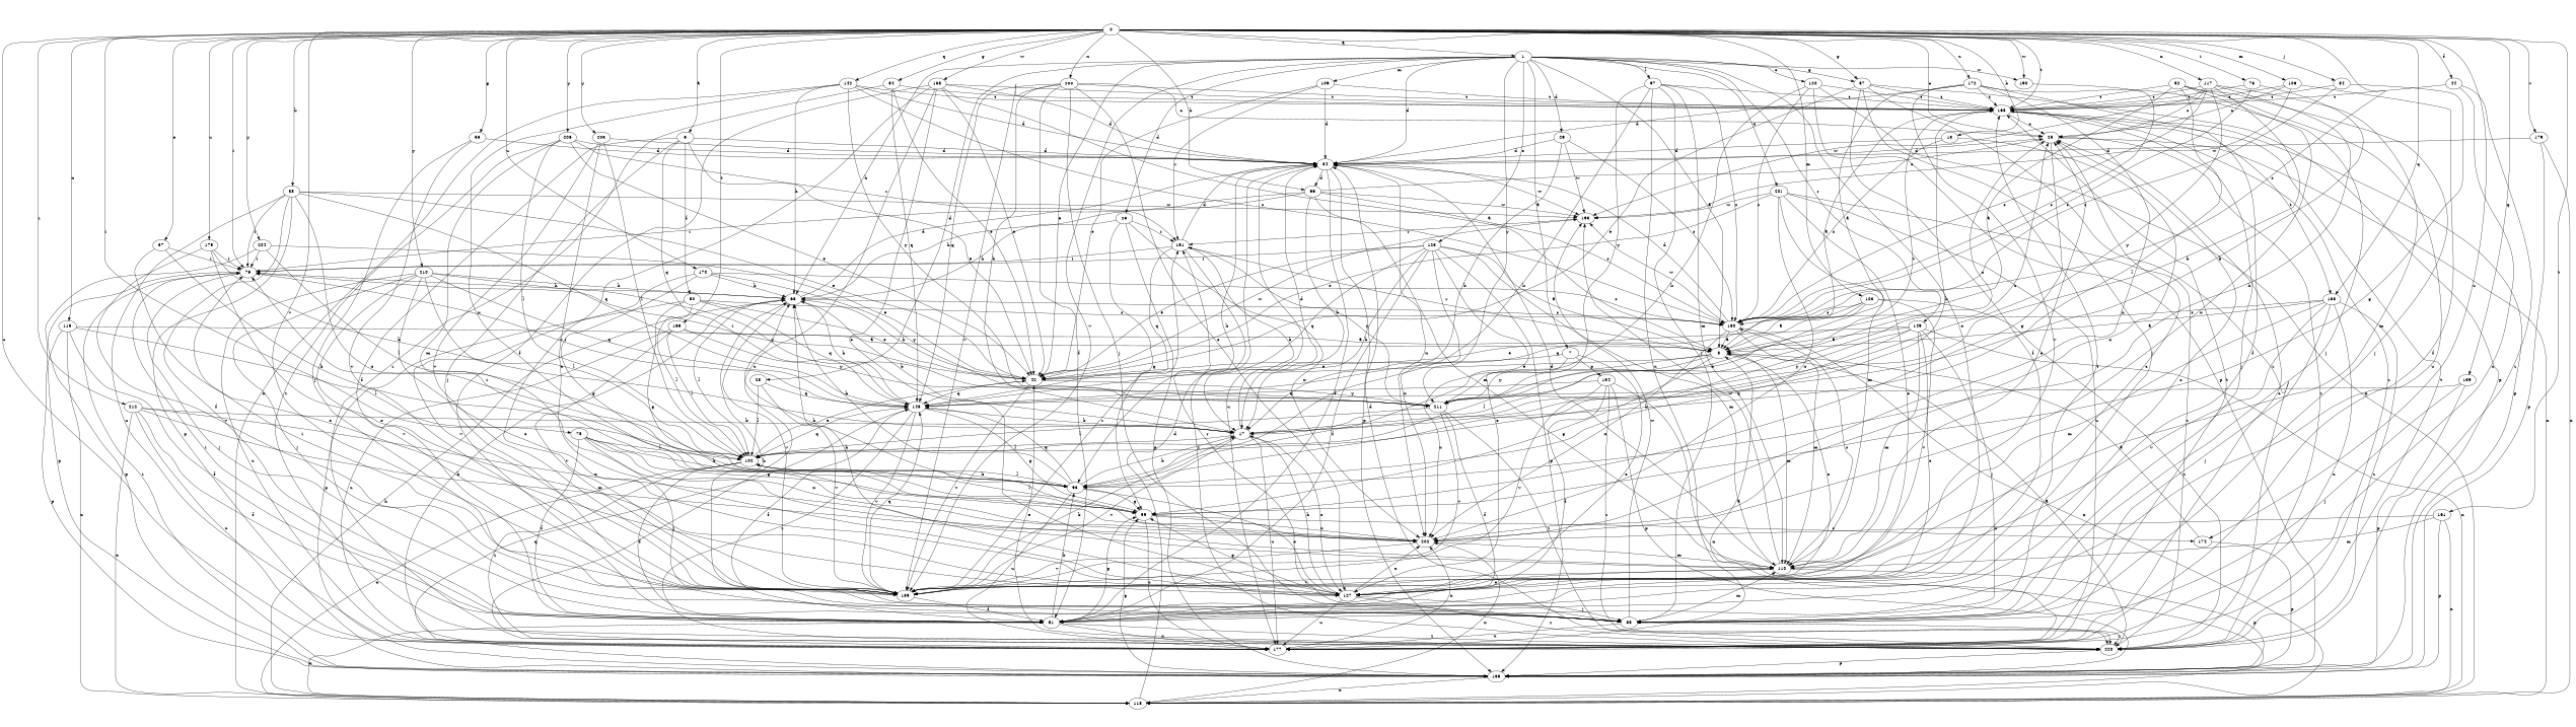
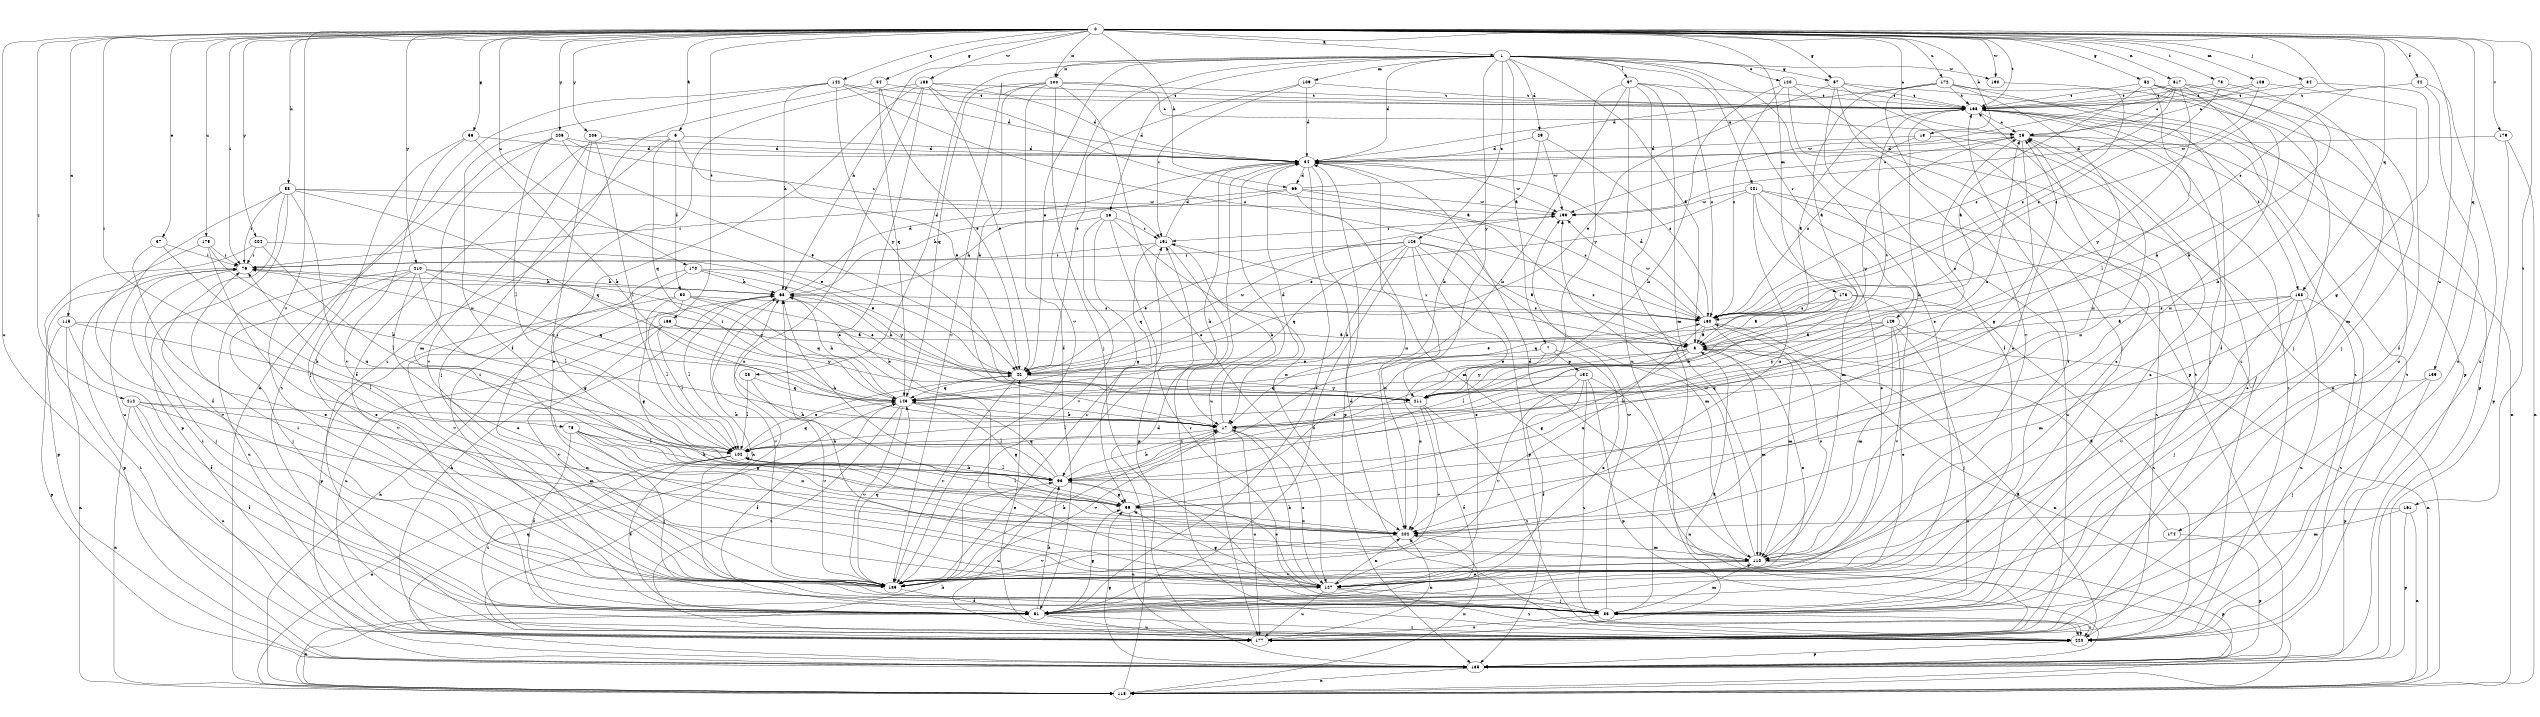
  strict digraph {
    0
    1
    6
    13
    25
    37
    44
    52
    54
    56
    57
    66
    73
    75
    76
    84
    88
-   103
+   103 [label=173]
    106
    115
-   117
+   117 [label=817]
    138
    139
    142
    160
    161
    166
    168
    170
    172
    174
    175
    177
    179
    185
    188
    190
    200
    204
    205
    206
    210
    212
    7
    8
    26
    28
    29
    34
    42
    68
    97
    109
    120
    123
    127
    149
    201
    211
    50
    51
    85
    143
    202
    59
    118
    220
    93
    102
    17
    135
    110
    193
    151
    134
    0 -> 1 [label=a]
    0 -> 6 [label=a]
    0 -> 13 [label=b]
    0 -> 25 [label=c]
    0 -> 37 [label=e]
    0 -> 44 [label=f]
+   0 -> 52 [label=g]
    0 -> 54 [label=g]
    0 -> 56 [label=g]
    0 -> 57 [label=g]
    0 -> 66 [label=h]
    0 -> 73 [label=i]
    0 -> 75 [label=i]
    0 -> 76 [label=i]
    0 -> 84 [label=j]
    0 -> 88 [label=k]
    0 -> 103 [label=m]
    0 -> 106 [label=m]
    0 -> 115 [label=n]
    0 -> 117 [label=n]
    0 -> 138 [label=q]
    0 -> 139 [label=q]
    0 -> 142 [label=q]
    0 -> 160 [label=s]
    0 -> 161 [label=t]
    0 -> 166 [label=t]
    0 -> 168 [label=t]
    0 -> 170 [label=u]
    0 -> 172 [label=u]
    0 -> 174 [label=u]
    0 -> 175 [label=u]
    0 -> 177 [label=u]
    0 -> 179 [label=v]
    0 -> 185 [label=v]
    0 -> 188 [label=w]
    0 -> 190 [label=w]
    0 -> 200 [label=x]
    0 -> 204 [label=y]
    0 -> 205 [label=y]
    0 -> 206 [label=y]
    0 -> 210 [label=y]
    0 -> 212 [label=z]
    1 -> 57 [label=g]
    1 -> 185 [label=v]
    1 -> 190 [label=w]
+   1 -> 200 [label=x]
    1 -> 7 [label=a]
    1 -> 8 [label=a]
    1 -> 26 [label=d]
    1 -> 28 [label=d]
    1 -> 29 [label=d]
    1 -> 34 [label=d]
    1 -> 42 [label=e]
    1 -> 68 [label=h]
    1 -> 97 [label=l]
    1 -> 109 [label=m]
    1 -> 120 [label=o]
    1 -> 123 [label=o]
    1 -> 127 [label=o]
    1 -> 149 [label=r]
    1 -> 201 [label=x]
    1 -> 211 [label=y]
    6 -> 34 [label=d]
    6 -> 42 [label=e]
    6 -> 50 [label=f]
    6 -> 51 [label=f]
    6 -> 85 [label=j]
    6 -> 143 [label=q]
    13 -> 160 [label=s]
    13 -> 34 [label=d]
    13 -> 202 [label=x]
    25 -> 34 [label=d]
-   151 -> 211 [label=y]
+   25 -> 211 [label=y]
    25 -> 59 [label=g]
    25 -> 118 [label=n]
    25 -> 220 [label=z]
    37 -> 76 [label=i]
    37 -> 127 [label=o]
    37 -> 93 [label=k]
    44 -> 168 [label=t]
    44 -> 177 [label=u]
    44 -> 220 [label=z]
    52 -> 168 [label=t]
    52 -> 177 [label=u]
    52 -> 8 [label=a]
    52 -> 85 [label=j]
    52 -> 202 [label=x]
    52 -> 102 [label=l]
    54 -> 168 [label=t]
    54 -> 42 [label=e]
    54 -> 143 [label=q]
    54 -> 220 [label=z]
    56 -> 185 [label=v]
    56 -> 34 [label=d]
    56 -> 85 [label=j]
-   66 -> 17 [label=b]
+   56 -> 17 [label=b]
    57 -> 168 [label=t]
    57 -> 42 [label=e]
    57 -> 51 [label=f]
    57 -> 85 [label=j]
    57 -> 220 [label=z]
    57 -> 135 [label=p]
    66 -> 25 [label=c]
    66 -> 76 [label=i]
    66 -> 160 [label=s]
    66 -> 68 [label=h]
    66 -> 110 [label=m]
    66 -> 193 [label=w]
    73 -> 160 [label=s]
    73 -> 168 [label=t]
    73 -> 17 [label=b]
    75 -> 51 [label=f]
    75 -> 85 [label=j]
    75 -> 202 [label=x]
    75 -> 59 [label=g]
    75 -> 93 [label=k]
    75 -> 102 [label=l]
    76 -> 68 [label=h]
    76 -> 85 [label=j]
    76 -> 135 [label=p]
    84 -> 160 [label=s]
    84 -> 168 [label=t]
    84 -> 59 [label=g]
    88 -> 76 [label=i]
    88 -> 177 [label=u]
    88 -> 42 [label=e]
    88 -> 51 [label=f]
    88 -> 143 [label=q]
    88 -> 202 [label=x]
    88 -> 135 [label=p]
    88 -> 193 [label=w]
    103 -> 160 [label=s]
    103 -> 185 [label=v]
    103 -> 8 [label=a]
    103 -> 143 [label=q]
    103 -> 220 [label=z]
    103 -> 17 [label=b]
    106 -> 25 [label=c]
    106 -> 168 [label=t]
    106 -> 51 [label=f]
    106 -> 193 [label=w]
    115 -> 8 [label=a]
    115 -> 51 [label=f]
    115 -> 118 [label=n]
    115 -> 102 [label=l]
    115 -> 135 [label=p]
    117 -> 25 [label=c]
    117 -> 160 [label=s]
    117 -> 168 [label=t]
    117 -> 211 [label=y]
    117 -> 93 [label=k]
    117 -> 17 [label=b]
    117 -> 110 [label=m]
    117 -> 193 [label=w]
    138 -> 160 [label=s]
    138 -> 177 [label=u]
    138 -> 185 [label=v]
    138 -> 8 [label=a]
    138 -> 85 [label=j]
    138 -> 220 [label=z]
    138 -> 110 [label=m]
    139 -> 85 [label=j]
    139 -> 143 [label=q]
    139 -> 135 [label=p]
    142 -> 160 [label=s]
    142 -> 168 [label=t]
    142 -> 34 [label=d]
    142 -> 68 [label=h]
    142 -> 211 [label=y]
    142 -> 202 [label=x]
    142 -> 118 [label=n]
    160 -> 8 [label=a]
    160 -> 34 [label=d]
    160 -> 202 [label=x]
    160 -> 118 [label=n]
    160 -> 110 [label=m]
    160 -> 193 [label=w]
    161 -> 202 [label=x]
    161 -> 118 [label=n]
    161 -> 135 [label=p]
    161 -> 110 [label=m]
    166 -> 177 [label=u]
    166 -> 185 [label=v]
    166 -> 8 [label=a]
    166 -> 211 [label=y]
    166 -> 102 [label=l]
    168 -> 25 [label=c]
    168 -> 138 [label=t]
    168 -> 8 [label=a]
    168 -> 85 [label=j]
    168 -> 220 [label=z]
    168 -> 93 [label=k]
    168 -> 135 [label=p]
    170 -> 160 [label=s]
    170 -> 185 [label=v]
    170 -> 68 [label=h]
    170 -> 211 [label=y]
    170 -> 59 [label=g]
    172 -> 168 [label=t]
    172 -> 185 [label=v]
    172 -> 8 [label=a]
    172 -> 34 [label=d]
    172 -> 51 [label=f]
    172 -> 85 [label=j]
    172 -> 202 [label=x]
    174 -> 8 [label=a]
    174 -> 135 [label=p]
    175 -> 76 [label=i]
    175 -> 185 [label=v]
    175 -> 127 [label=o]
    175 -> 17 [label=b]
    177 -> 25 [label=c]
    177 -> 168 [label=t]
    177 -> 8 [label=a]
    177 -> 68 [label=h]
    177 -> 202 [label=x]
    179 -> 34 [label=d]
    179 -> 118 [label=n]
    179 -> 135 [label=p]
    185 -> 25 [label=c]
    185 -> 76 [label=i]
    185 -> 51 [label=f]
    185 -> 143 [label=q]
    185 -> 17 [label=b]
    185 -> 151 [label=r]
    188 -> 168 [label=t]
    188 -> 177 [label=u]
    188 -> 185 [label=v]
    188 -> 8 [label=a]
    188 -> 34 [label=d]
    188 -> 42 [label=e]
    188 -> 127 [label=o]
    188 -> 51 [label=f]
    190 -> 160 [label=s]
    200 -> 25 [label=c]
    200 -> 168 [label=t]
    200 -> 185 [label=v]
    200 -> 127 [label=o]
    200 -> 51 [label=f]
    200 -> 85 [label=j]
    200 -> 143 [label=q]
    200 -> 17 [label=b]
    204 -> 76 [label=i]
    204 -> 42 [label=e]
    204 -> 102 [label=l]
    204 -> 135 [label=p]
    205 -> 185 [label=v]
    205 -> 34 [label=d]
    205 -> 127 [label=o]
    205 -> 102 [label=l]
    206 -> 34 [label=d]
    206 -> 42 [label=e]
    206 -> 220 [label=z]
    206 -> 102 [label=l]
    206 -> 110 [label=m]
    206 -> 151 [label=r]
    210 -> 177 [label=u]
    210 -> 185 [label=v]
    210 -> 68 [label=h]
    210 -> 127 [label=o]
    210 -> 211 [label=y]
    210 -> 85 [label=j]
    210 -> 143 [label=q]
    210 -> 102 [label=l]
    212 -> 177 [label=u]
    212 -> 51 [label=f]
    212 -> 202 [label=x]
    212 -> 118 [label=n]
    212 -> 17 [label=b]
    212 -> 110 [label=m]
    7 -> 42 [label=e]
    7 -> 127 [label=o]
    7 -> 202 [label=x]
    7 -> 134 [label=p]
    8 -> 42 [label=e]
    8 -> 127 [label=o]
    8 -> 211 [label=y]
    8 -> 59 [label=g]
    8 -> 102 [label=l]
    8 -> 110 [label=m]
    8 -> 151 [label=r]
+   26 -> 185 [label=v]
    26 -> 68 [label=h]
    26 -> 202 [label=x]
    26 -> 59 [label=g]
    26 -> 135 [label=p]
    26 -> 151 [label=r]
    28 -> 185 [label=v]
    28 -> 143 [label=q]
    28 -> 102 [label=l]
    29 -> 160 [label=s]
    29 -> 34 [label=d]
    29 -> 17 [label=b]
    29 -> 193 [label=w]
    34 -> 66 [label=d]
    34 -> 177 [label=u]
    34 -> 51 [label=f]
    34 -> 202 [label=x]
    34 -> 93 [label=k]
    34 -> 135 [label=p]
    34 -> 193 [label=w]
    42 -> 76 [label=i]
    42 -> 185 [label=v]
    42 -> 68 [label=h]
    42 -> 211 [label=y]
    42 -> 143 [label=q]
    42 -> 193 [label=w]
    68 -> 160 [label=s]
    68 -> 185 [label=v]
    68 -> 34 [label=d]
    68 -> 102 [label=l]
    68 -> 17 [label=b]
    97 -> 160 [label=s]
    97 -> 168 [label=t]
    97 -> 177 [label=u]
    97 -> 211 [label=y]
    97 -> 85 [label=j]
    97 -> 93 [label=k]
    97 -> 110 [label=m]
    109 -> 168 [label=t]
    109 -> 34 [label=d]
    109 -> 42 [label=e]
    109 -> 151 [label=r]
    120 -> 160 [label=s]
    120 -> 168 [label=t]
    120 -> 118 [label=n]
    120 -> 93 [label=k]
    120 -> 135 [label=p]
    123 -> 76 [label=i]
    123 -> 8 [label=a]
    123 -> 42 [label=e]
    123 -> 127 [label=o]
    123 -> 51 [label=f]
    123 -> 143 [label=q]
    123 -> 202 [label=x]
    123 -> 17 [label=b]
    123 -> 135 [label=p]
    123 -> 110 [label=m]
    127 -> 177 [label=u]
    127 -> 68 [label=h]
    127 -> 85 [label=j]
    127 -> 202 [label=x]
    127 -> 59 [label=g]
    127 -> 220 [label=z]
    127 -> 17 [label=b]
    149 -> 8 [label=a]
    149 -> 42 [label=e]
    149 -> 127 [label=o]
    149 -> 211 [label=y]
    149 -> 85 [label=j]
    149 -> 118 [label=n]
    149 -> 93 [label=k]
    149 -> 110 [label=m]
    201 -> 177 [label=u]
    201 -> 42 [label=e]
    201 -> 127 [label=o]
    201 -> 202 [label=x]
    201 -> 220 [label=z]
    201 -> 110 [label=m]
    201 -> 193 [label=w]
    211 -> 25 [label=c]
    211 -> 168 [label=t]
    211 -> 185 [label=v]
    211 -> 51 [label=f]
    211 -> 220 [label=z]
    211 -> 102 [label=l]
    50 -> 160 [label=s]
    50 -> 42 [label=e]
    50 -> 143 [label=q]
    50 -> 59 [label=g]
    50 -> 102 [label=l]
    50 -> 135 [label=p]
    51 -> 25 [label=c]
    51 -> 76 [label=i]
    51 -> 168 [label=t]
    51 -> 177 [label=u]
    51 -> 59 [label=g]
    51 -> 118 [label=n]
    51 -> 220 [label=z]
    51 -> 93 [label=k]
    85 -> 177 [label=u]
    85 -> 68 [label=h]
    85 -> 220 [label=z]
    85 -> 110 [label=m]
    85 -> 193 [label=w]
    85 -> 151 [label=r]
    143 -> 76 [label=i]
    143 -> 185 [label=v]
    143 -> 68 [label=h]
    143 -> 51 [label=f]
    143 -> 59 [label=g]
    143 -> 220 [label=z]
    143 -> 17 [label=b]
    202 -> 185 [label=v]
    202 -> 68 [label=h]
    202 -> 110 [label=m]
-   59 -> 174 [label=s]
+   59 -> 160 [label=s]
    59 -> 177 [label=u]
    59 -> 202 [label=x]
    59 -> 102 [label=l]
    118 -> 34 [label=d]
    118 -> 68 [label=h]
    118 -> 202 [label=x]
+   118 -> 93 [label=k]
    220 -> 168 [label=t]
    220 -> 8 [label=a]
    220 -> 34 [label=d]
    220 -> 42 [label=e]
    220 -> 135 [label=p]
    93 -> 76 [label=i]
    93 -> 177 [label=u]
    93 -> 68 [label=h]
    93 -> 127 [label=o]
    93 -> 143 [label=q]
    93 -> 59 [label=g]
    93 -> 102 [label=l]
    93 -> 17 [label=b]
    102 -> 42 [label=e]
    102 -> 51 [label=f]
    102 -> 143 [label=q]
    102 -> 118 [label=n]
    102 -> 220 [label=z]
    102 -> 93 [label=k]
    17 -> 25 [label=c]
    17 -> 177 [label=u]
    17 -> 185 [label=v]
    17 -> 34 [label=d]
    17 -> 127 [label=o]
    17 -> 102 [label=l]
    135 -> 76 [label=i]
    135 -> 143 [label=q]
    135 -> 59 [label=g]
    135 -> 118 [label=n]
    110 -> 25 [label=c]
    110 -> 160 [label=s]
    110 -> 185 [label=v]
    110 -> 34 [label=d]
    110 -> 127 [label=o]
    110 -> 135 [label=p]
    110 -> 193 [label=w]
    193 -> 151 [label=r]
    151 -> 76 [label=i]
    151 -> 34 [label=d]
    151 -> 143 [label=q]
    151 -> 220 [label=z]
    151 -> 17 [label=b]
    134 -> 185 [label=v]
    134 -> 51 [label=f]
    134 -> 143 [label=q]
    134 -> 118 [label=n]
    134 -> 220 [label=z]
    134 -> 135 [label=p]
  }
